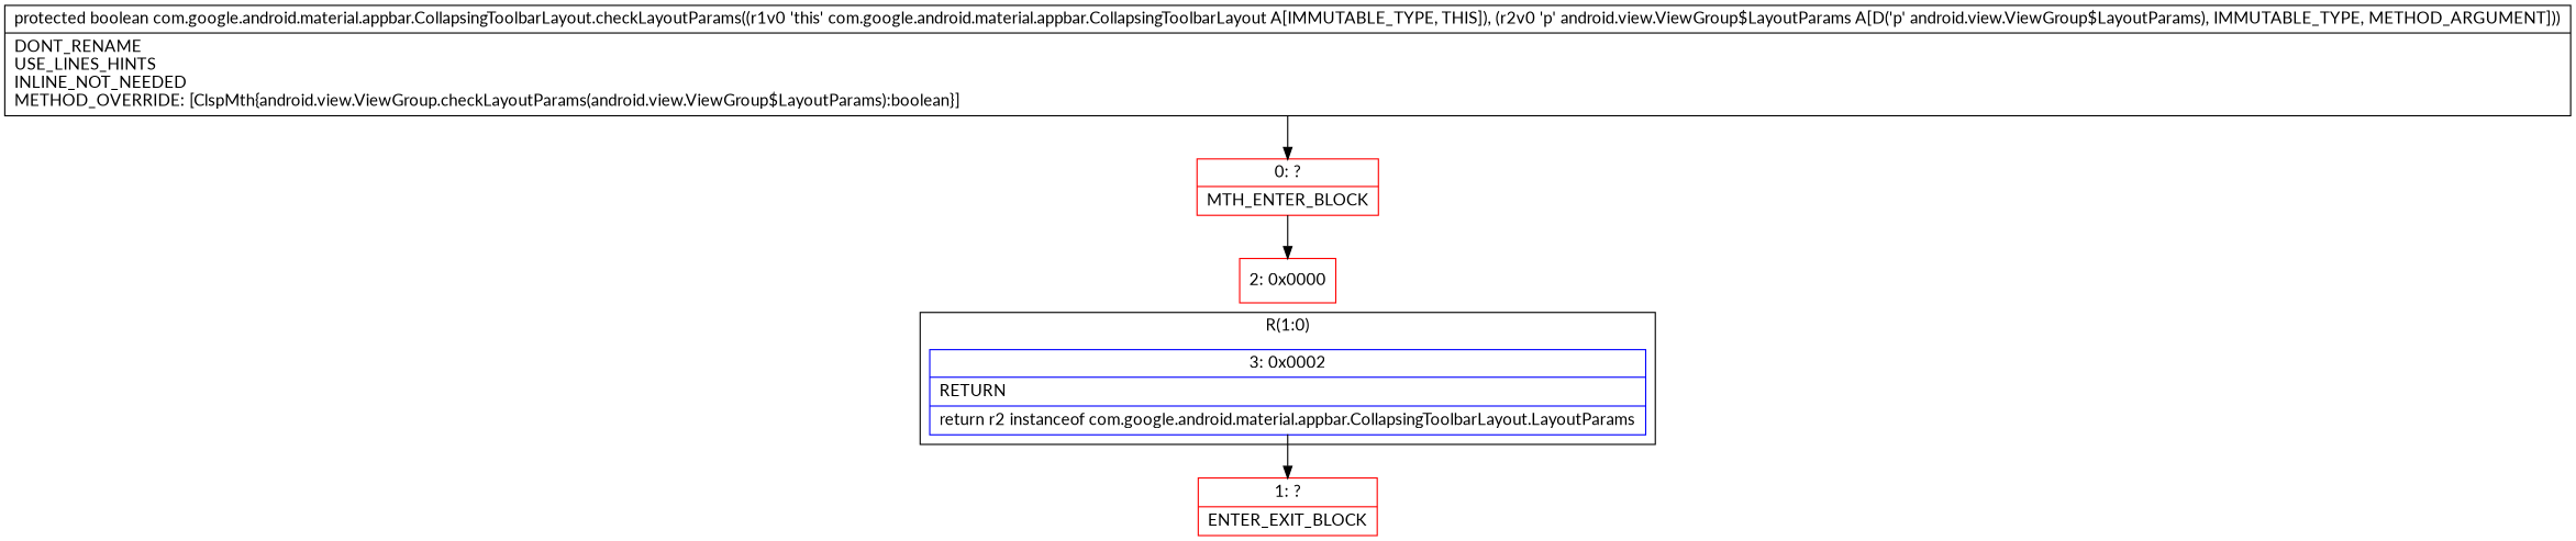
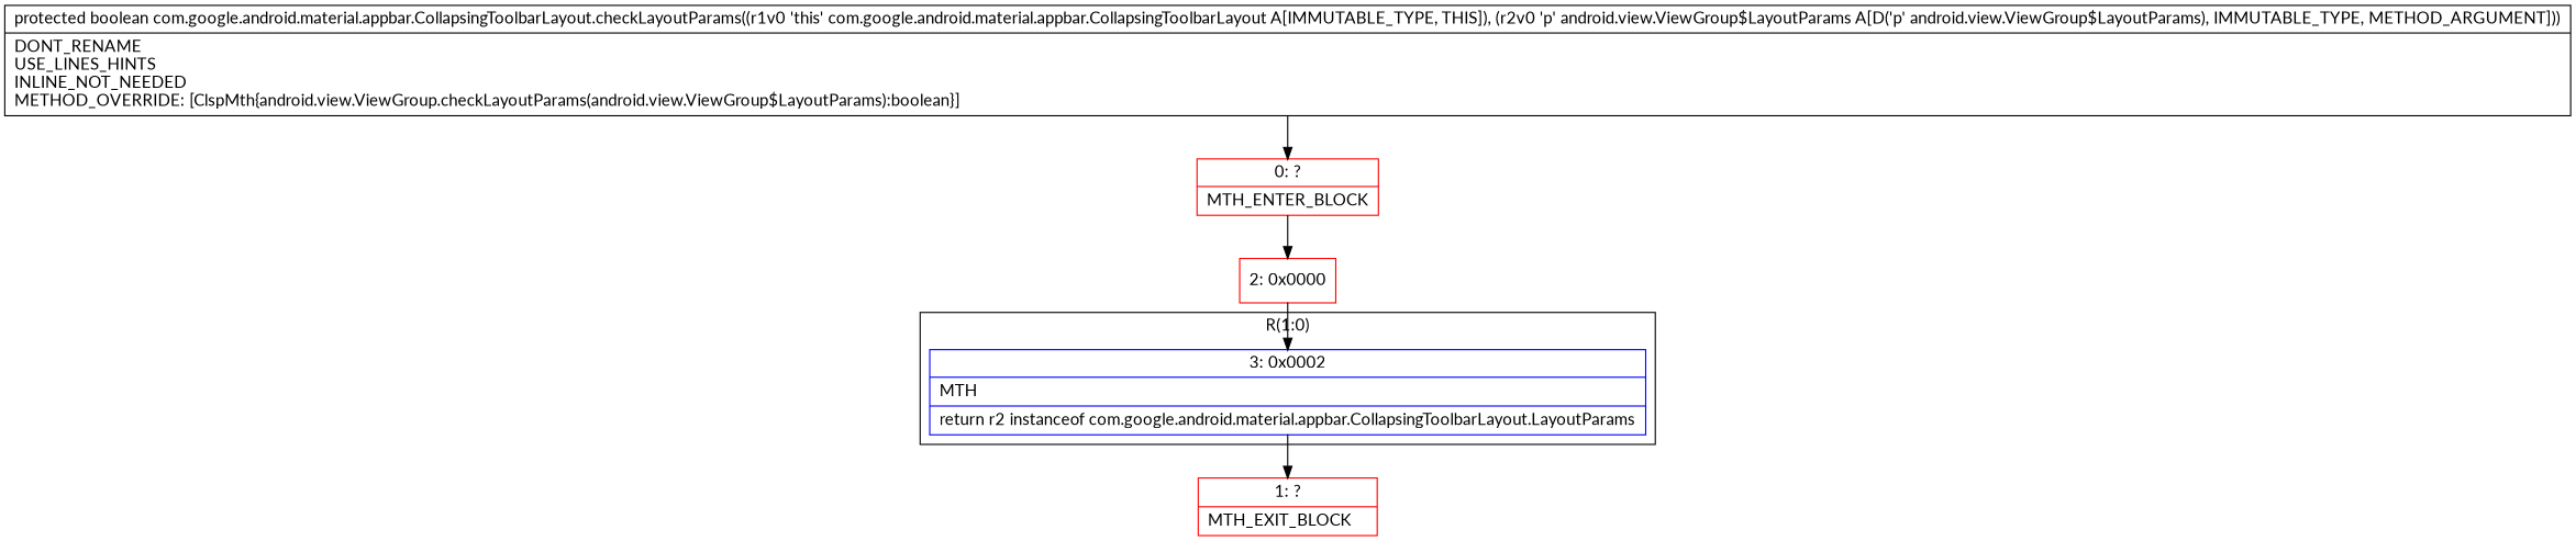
  digraph {
    fontname=Lato
    node [color=red fontname=Lato shape=record]
    edge [fontname=Lato]
-   n1 [color=blue label="{3\:\ 0x0002|RETURN\l|return r2 instanceof com.google.android.material.appbar.CollapsingToolbarLayout.LayoutParams\l}"]
-   n2 [label="{1\:\ ?|ENTER_EXIT_BLOCK\l}"]
+   n1 [color=blue label="{3\:\ 0x0002|MTH\l|return r2 instanceof com.google.android.material.appbar.CollapsingToolbarLayout.LayoutParams\l}"]
+   n2 [label="{1\:\ ?|MTH_EXIT_BLOCK\l}"]
    n3 [label="{0\:\ ?|MTH_ENTER_BLOCK\l}"]
    n4 [label="{2\:\ 0x0000}"]
    n5 [label="{protected boolean com.google.android.material.appbar.CollapsingToolbarLayout.checkLayoutParams((r1v0 'this' com.google.android.material.appbar.CollapsingToolbarLayout A[IMMUTABLE_TYPE, THIS]), (r2v0 'p' android.view.ViewGroup$LayoutParams A[D('p' android.view.ViewGroup$LayoutParams), IMMUTABLE_TYPE, METHOD_ARGUMENT]))  | DONT_RENAME\lUSE_LINES_HINTS\lINLINE_NOT_NEEDED\lMETHOD_OVERRIDE: [ClspMth\{android.view.ViewGroup.checkLayoutParams(android.view.ViewGroup$LayoutParams):boolean\}]\l}" color=""]
    subgraph cluster_1 {
      label="R(1:0)"
      n1
    }
    n1 -> n2
    n3 -> n4
+   n4 -> n1
    n5 -> n3
  }
